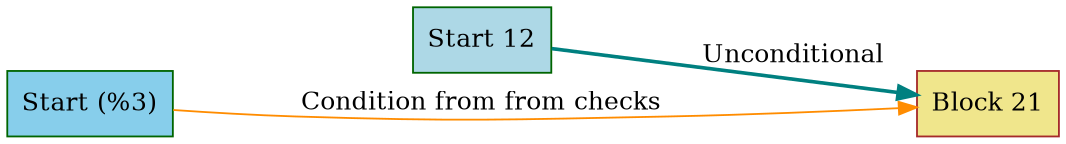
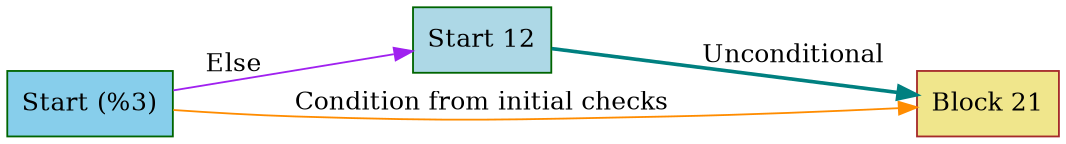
  digraph {
    rankdir=LR
    node [color=darkgreen shape=box style=filled]
    edge [style=solid]
    n1 [fillcolor=skyblue label="Start (%3)"]
    n2 [fillcolor=lightblue label="Start 12"]
    n3 [color=brown fillcolor=khaki label="Block 21"]
-   n1 -> n3 [color=darkorange label="Condition from from checks"]
+   n1 -> n2 [color=purple label=Else]
+   n1 -> n3 [color=darkorange label="Condition from initial checks"]
    n2 -> n3 [color=teal label=Unconditional style=bold]
  }
